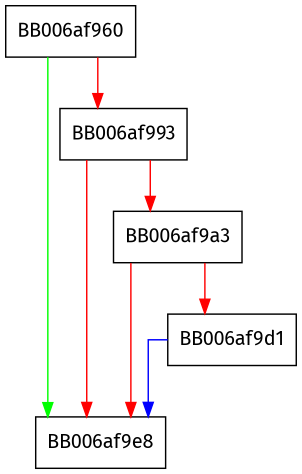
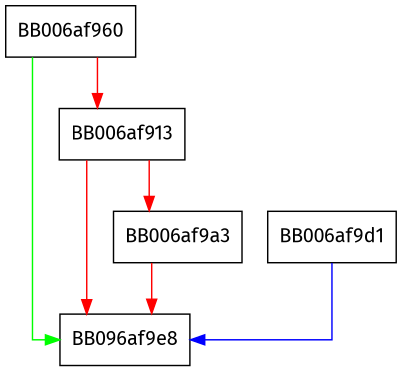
  digraph {
    fontname="Fira Sans"
    splines=ortho
    node [fontname="Fira Sans" shape=box]
    edge [color=red fontname="Fira Sans"]
    BB006af960
-   BB006af9e8
-   BB006af993
+   BB006af9e8 [label=BB096af9e8]
+   BB006af993 [label=BB006af913]
    BB006af9a3
    BB006af9d1
    BB006af960 -> BB006af9e8 [color=green]
    BB006af960 -> BB006af993
    BB006af993 -> BB006af9e8
    BB006af993 -> BB006af9a3
    BB006af9a3 -> BB006af9e8
-   BB006af9a3 -> BB006af9d1
    BB006af9d1 -> BB006af9e8 [color=blue]
  }
